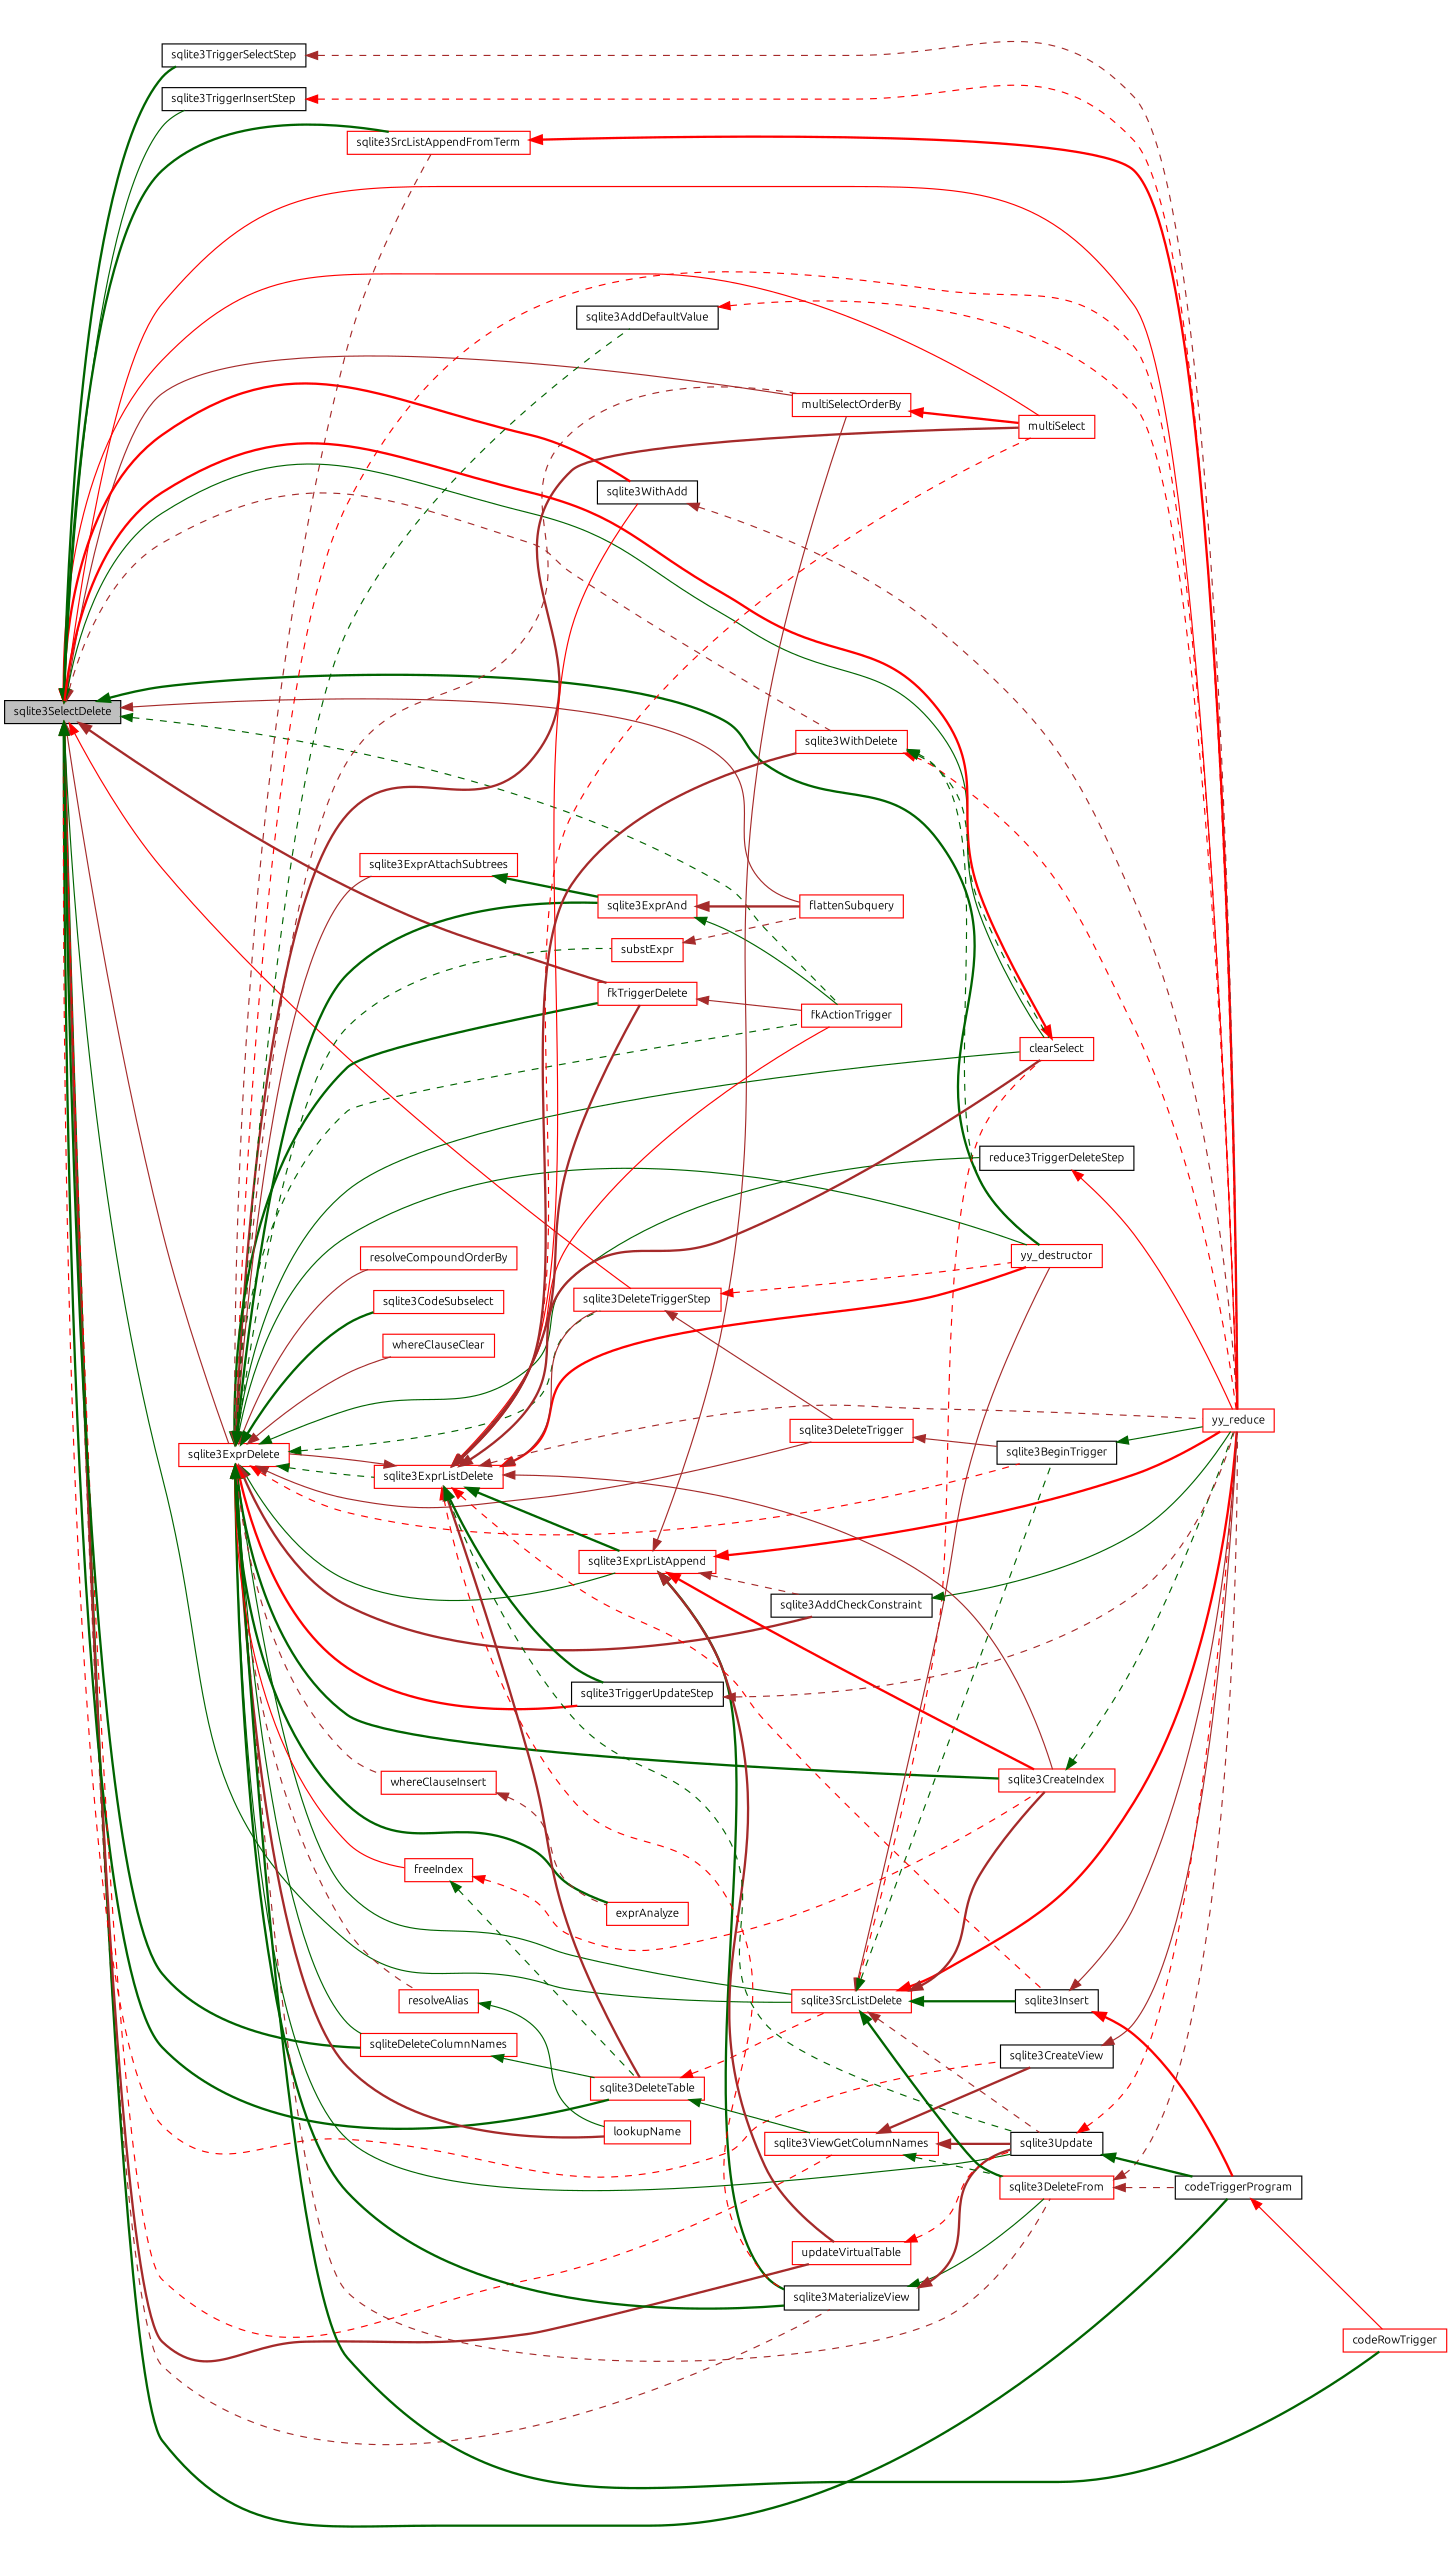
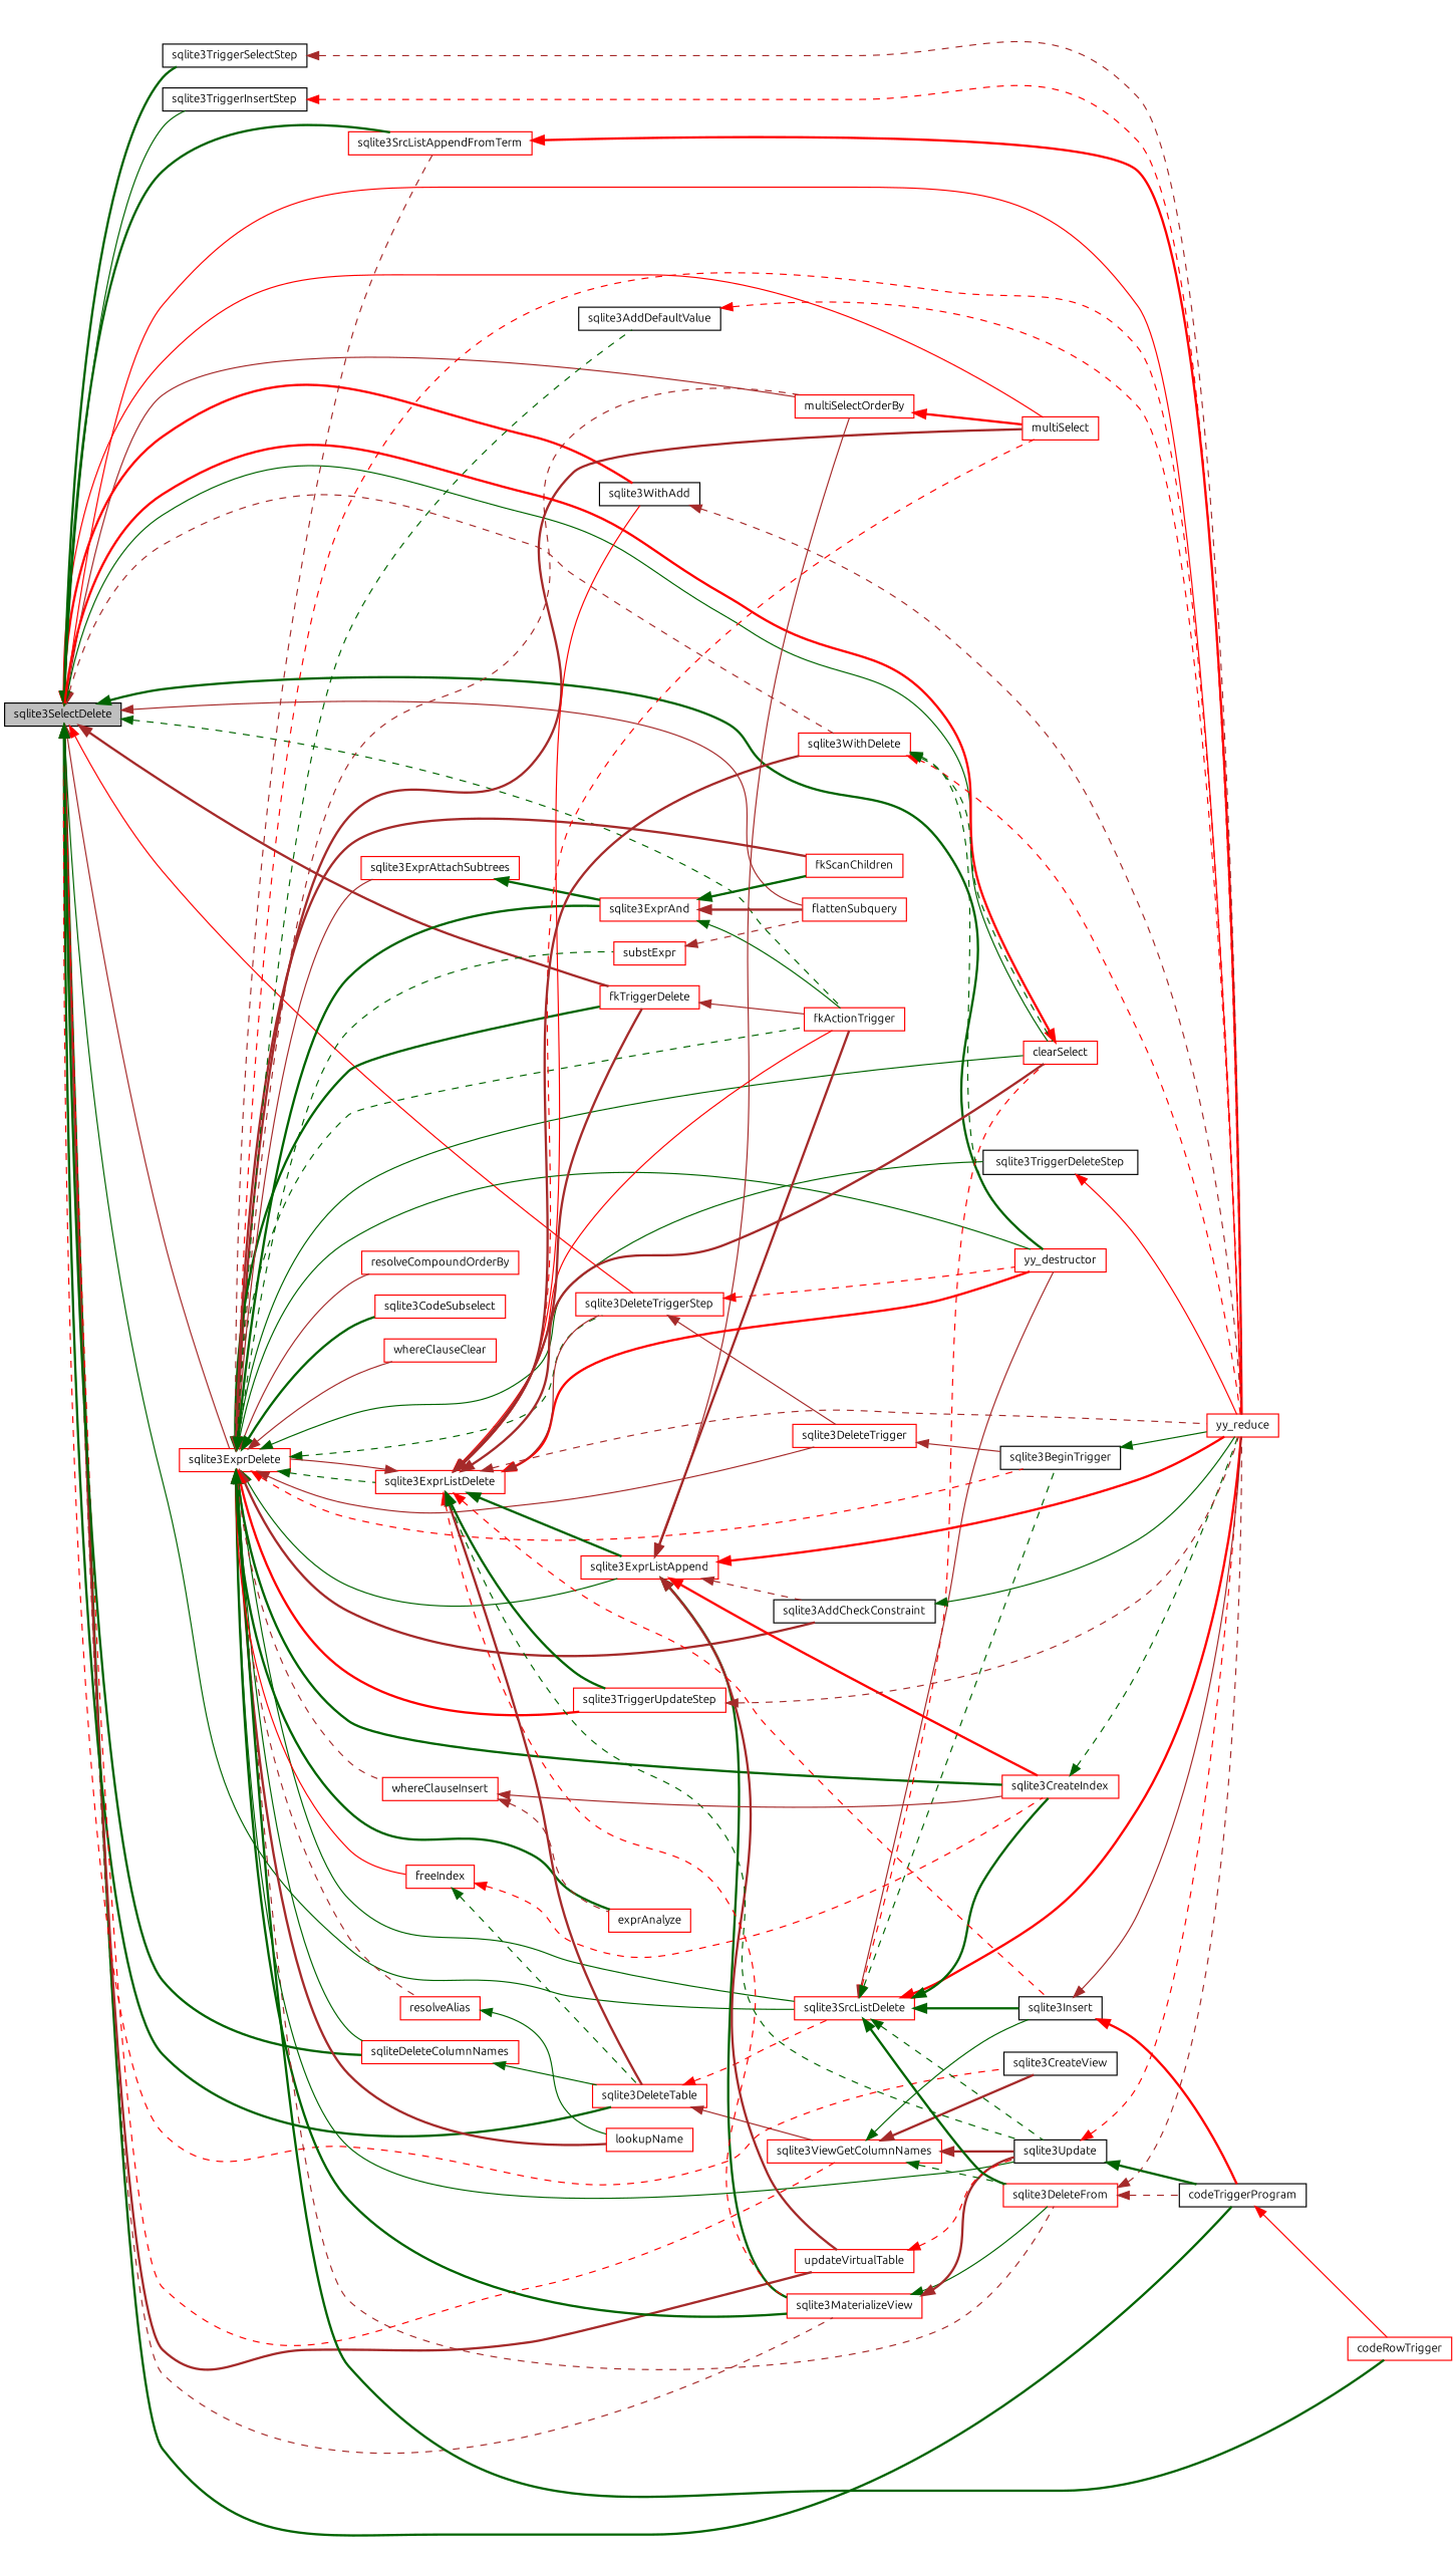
  digraph {
    fontname=Ubuntu
    rankdir=LR
    node [color=red fillcolor=white fontname=Ubuntu fontsize=10 shape=record style=filled]
    edge [color=darkgreen dir=back fontname=Ubuntu fontsize=10 labelfontname=FreeSans labelfontsize=10 style=bold]
    n1 [color=black fillcolor=grey75 fontcolor=black height=0.2 label=sqlite3SelectDelete width=0.4]
    n2 [height=0.2 label=sqlite3ExprDelete width=0.4]
    n3 [height=0.2 label=fkActionTrigger width=0.4]
    n4 [height=0.2 label=flattenSubquery width=0.4]
    n5 [height=0.2 label=yy_reduce width=0.4]
-   n6 [color=black height=0.2 label=sqlite3MaterializeView width=0.4]
+   n6 [height=0.2 label=sqlite3MaterializeView width=0.4]
    n7 [color=black height=0.2 label=codeTriggerProgram width=0.4]
    n8 [height=0.2 label=multiSelectOrderBy width=0.4]
    n9 [height=0.2 label=multiSelect width=0.4]
    n10 [height=0.2 label=updateVirtualTable width=0.4]
    n11 [height=0.2 label=sqlite3DeleteTable width=0.4]
    n12 [height=0.2 label=sqlite3ViewGetColumnNames width=0.4]
    n13 [color=black height=0.2 label=sqlite3CreateView width=0.4]
    n14 [height=0.2 label=sqlite3SrcListDelete width=0.4]
    n15 [height=0.2 label=clearSelect width=0.4]
    n16 [height=0.2 label=yy_destructor width=0.4]
    n17 [color=black height=0.2 label=sqlite3WithAdd width=0.4]
    n18 [height=0.2 label=sqlite3WithDelete width=0.4]
    n19 [height=0.2 label=fkTriggerDelete width=0.4]
    n20 [height=0.2 label=sqlite3DeleteTriggerStep width=0.4]
    n21 [height=0.2 label=sqlite3SrcListAppendFromTerm width=0.4]
    n22 [color=black height=0.2 label=sqlite3TriggerSelectStep width=0.4]
    n23 [color=black height=0.2 label=sqlite3TriggerInsertStep width=0.4]
    n24 [height=0.2 label=sqliteDeleteColumnNames width=0.4]
    n25 [height=0.2 label=resolveAlias width=0.4]
    n26 [height=0.2 label=lookupName width=0.4]
    n27 [height=0.2 label=resolveCompoundOrderBy width=0.4]
    n28 [height=0.2 label=sqlite3ExprAttachSubtrees width=0.4]
    n29 [height=0.2 label=sqlite3ExprAnd width=0.4]
+   n30 [height=0.2 label=fkScanChildren width=0.4]
    n31 [height=0.2 label=sqlite3ExprListAppend width=0.4]
    n32 [color=black height=0.2 label=sqlite3AddCheckConstraint width=0.4]
    n33 [height=0.2 label=sqlite3CreateIndex width=0.4]
    n34 [height=0.2 label=sqlite3DeleteFrom width=0.4]
    n35 [height=0.2 label=codeRowTrigger width=0.4]
    n36 [color=black height=0.2 label=sqlite3Update width=0.4]
    n37 [height=0.2 label=sqlite3ExprListDelete width=0.4]
    n38 [color=black height=0.2 label=sqlite3BeginTrigger width=0.4]
    n39 [height=0.2 label=sqlite3DeleteTrigger width=0.4]
-   n40 [color=black height=0.2 label=sqlite3TriggerUpdateStep width=0.4]
+   n40 [height=0.2 label=sqlite3TriggerUpdateStep width=0.4]
    n41 [height=0.2 label=sqlite3CodeSubselect width=0.4]
    n42 [height=0.2 label=freeIndex width=0.4]
    n43 [color=black height=0.2 label=sqlite3AddDefaultValue width=0.4]
    n44 [height=0.2 label=substExpr width=0.4]
-   n45 [color=black height=0.2 label=reduce3TriggerDeleteStep width=0.4]
+   n45 [color=black height=0.2 label=sqlite3TriggerDeleteStep width=0.4]
    n46 [height=0.2 label=whereClauseClear width=0.4]
    n47 [height=0.2 label=whereClauseInsert width=0.4]
    n48 [height=0.2 label=exprAnalyze width=0.4]
    n49 [color=black height=0.2 label=sqlite3Insert width=0.4]
    n1 -> n2 [color=brown style=solid]
    n1 -> n3 [style=dashed]
    n1 -> n4 [color=brown style=solid]
    n1 -> n5 [color=red style=solid]
    n1 -> n6 [color=brown style=dashed]
    n1 -> n7
    n1 -> n8 [color=brown style=solid]
    n1 -> n9 [color=red style=solid]
    n1 -> n10 [color=brown]
    n1 -> n11
    n1 -> n12 [color=red style=dashed]
    n1 -> n13 [color=red style=dashed]
    n1 -> n14 [style=solid]
    n1 -> n15 [style=solid]
    n1 -> n16
    n1 -> n17 [color=red]
    n1 -> n18 [color=brown style=dashed]
    n1 -> n19 [color=brown]
    n1 -> n20 [color=red style=solid]
    n1 -> n21
    n1 -> n22
    n1 -> n23 [style=solid]
    n1 -> n24
    n2 -> n3 [style=dashed]
    n2 -> n5 [color=red style=dashed]
    n2 -> n6
    n2 -> n8 [color=brown style=dashed]
    n2 -> n9 [color=brown]
    n2 -> n14 [style=solid]
    n2 -> n15 [style=solid]
    n2 -> n16 [style=solid]
    n2 -> n19
    n2 -> n20 [style=dashed]
    n2 -> n21 [color=brown style=dashed]
    n2 -> n24 [style=solid]
    n2 -> n25 [color=brown style=dashed]
    n2 -> n26 [color=brown]
    n2 -> n27 [color=brown style=solid]
    n2 -> n28 [color=brown style=solid]
    n2 -> n29
+   n2 -> n30 [color=brown]
    n2 -> n31 [style=solid]
    n2 -> n32 [color=brown]
    n2 -> n33
    n2 -> n34 [color=brown style=dashed]
    n2 -> n35
    n2 -> n36 [style=solid]
    n2 -> n37 [style=dashed]
    n2 -> n38 [color=red style=dashed]
    n2 -> n39 [color=brown style=solid]
    n2 -> n40 [color=red]
    n2 -> n41
    n2 -> n42 [color=red style=solid]
    n2 -> n43 [style=dashed]
    n2 -> n44 [style=dashed]
    n2 -> n45 [style=solid]
    n2 -> n46 [color=brown style=solid]
    n2 -> n47 [color=brown style=dashed]
    n2 -> n48
    n6 -> n34 [style=solid]
    n6 -> n36 [color=brown]
    n7 -> n35 [color=red style=solid]
    n8 -> n9 [color=red]
    n10 -> n36 [color=red style=dashed]
-   n11 -> n12 [style=solid]
+   n11 -> n12 [color=brown style=solid]
    n11 -> n14 [color=red style=dashed]
    n12 -> n13 [color=brown]
    n12 -> n34 [style=dashed]
    n12 -> n36 [color=brown]
-   n13 -> n5 [color=brown style=solid]
+   n12 -> n49 [style=solid]
    n14 -> n5 [color=red]
    n14 -> n15 [color=red style=dashed]
    n14 -> n16 [color=brown style=solid]
-   n14 -> n33 [color=brown]
+   n14 -> n33
    n14 -> n34
-   n14 -> n36 [color=brown style=dashed]
+   n14 -> n36 [style=dashed]
    n14 -> n38 [style=dashed]
    n14 -> n49
    n15 -> n1 [color=red]
    n17 -> n5 [color=brown style=dashed]
    n18 -> n5 [color=red style=dashed]
    n18 -> n15 [style=dashed]
    n18 -> n16 [style=dashed]
    n19 -> n3 [color=brown style=solid]
    n20 -> n16 [color=red style=dashed]
    n20 -> n39 [color=brown style=solid]
    n21 -> n5 [color=red]
    n22 -> n5 [color=brown style=dashed]
    n23 -> n5 [color=red style=dashed]
    n24 -> n11 [style=solid]
    n25 -> n26 [style=solid]
    n28 -> n29
    n29 -> n3 [style=solid]
    n29 -> n4 [color=brown]
+   n29 -> n30
+   n31 -> n3 [color=brown]
    n31 -> n5 [color=red]
    n31 -> n6
    n31 -> n8 [color=brown style=solid]
    n31 -> n10 [color=brown]
    n31 -> n32 [color=brown style=dashed]
    n31 -> n33 [color=red]
    n32 -> n5 [style=solid]
    n33 -> n5 [style=dashed]
    n34 -> n5 [color=brown style=dashed]
    n34 -> n7 [color=brown style=dashed]
    n36 -> n5 [color=red style=dashed]
    n36 -> n7
    n37 -> n2 [color=brown style=solid]
    n37 -> n3 [color=red style=solid]
    n37 -> n5 [color=brown style=dashed]
    n37 -> n6 [color=red style=dashed]
    n37 -> n9 [color=red style=dashed]
    n37 -> n11 [color=brown]
    n37 -> n15 [color=brown]
    n37 -> n16 [color=red]
    n37 -> n17 [color=red style=solid]
    n37 -> n18 [color=brown]
    n37 -> n19 [color=brown]
    n37 -> n20 [color=brown style=solid]
    n37 -> n31
-   n37 -> n33 [color=brown style=solid]
+   n47 -> n33 [color=brown style=solid]
    n37 -> n36 [style=dashed]
    n37 -> n40
    n37 -> n49 [color=red style=dashed]
    n38 -> n5 [style=solid]
    n39 -> n38 [color=brown style=solid]
    n40 -> n5 [color=brown style=dashed]
    n42 -> n11 [style=dashed]
    n42 -> n33 [color=red style=dashed]
    n43 -> n5 [color=red style=dashed]
    n44 -> n4 [color=brown style=dashed]
    n45 -> n5 [color=red style=solid]
    n47 -> n48 [color=brown style=dashed]
    n49 -> n5 [color=brown style=solid]
    n49 -> n7 [color=red]
  }
